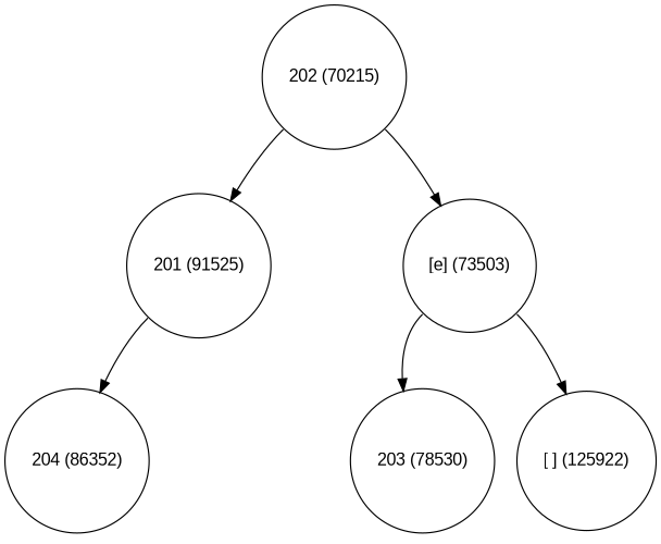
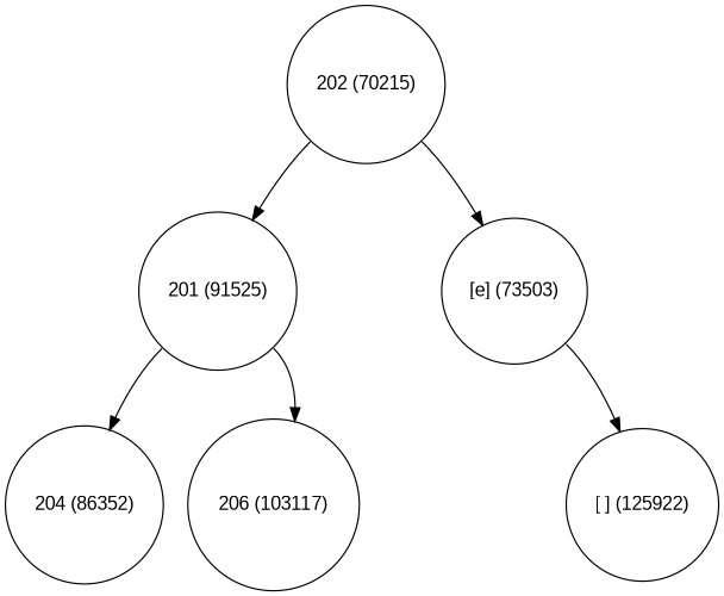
  digraph {
    node [fontname=Arial shape=circle]
    edge [tailport=sw]
    n1 [label="202 (70215)" width=0.5]
    n2 [label="201 (91525)" width=0.5]
    n3 [label="[e] (73503)" width=0.5]
    n4 [label="204 (86352)" width=0.5]
-   n6 [label="203 (78530)" width=0.5]
+   n5 [label="206 (103117)" width=0.5]
    n7 [label="[ ] (125922)" width=0.5]
    n1 -> n2
    n1 -> n3 [tailport=se]
    n2 -> n4
-   n3 -> n6
+   n2 -> n5 [tailport=se]
    n3 -> n7 [tailport=se]
  }
